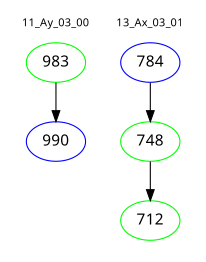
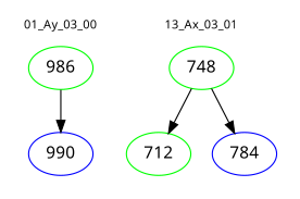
  digraph {
    fontname="Noto Sans"
    node [color=green fontname="Noto Sans"]
    edge [color=black fontname="Noto Sans"]
-   n1 [label=983]
+   n1 [label=986]
    n2 [color=blue label=990]
    n3 [label=748]
    n4 [label=712]
    n5 [color=blue label=784]
    subgraph cluster_1 {
      color=white
      fontsize=10
-     label="11_Ay_03_00"
+     label="01_Ay_03_00"
      n1
      n2
    }
    subgraph cluster_2 {
      color=white
      fontsize=10
      label="13_Ax_03_01"
      n3
      n4
      n5
    }
    n1 -> n2
    n3 -> n4
-   n5 -> n3
+   n3 -> n5
  }
